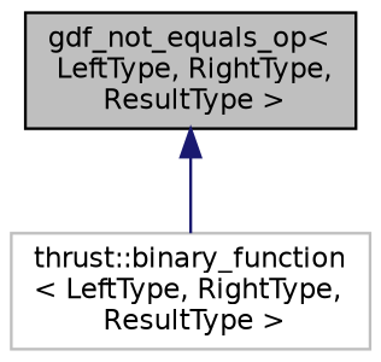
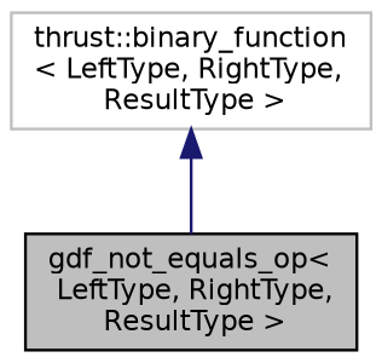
  digraph {
    node [fontname=Helvetica fontsize=10 shape=record style=filled]
    n1 [color=black fillcolor=grey75 fontcolor=black height=0.2 label="gdf_not_equals_op\<\l LeftType, RightType,\l ResultType \>" width=0.4]
    n2 [color=grey75 fillcolor=white height=0.2 label="thrust::binary_function\l\< LeftType, RightType,\l ResultType \>" width=0.4]
-   n1 -> n2 [color=midnightblue dir=back fontname=Helvetica fontsize=10 labelfontname=Helvetica labelfontsize=10 style=solid]
+   n2 -> n1 [color=midnightblue dir=back fontname=Helvetica fontsize=10 labelfontname=Helvetica labelfontsize=10 style=solid]
  }
